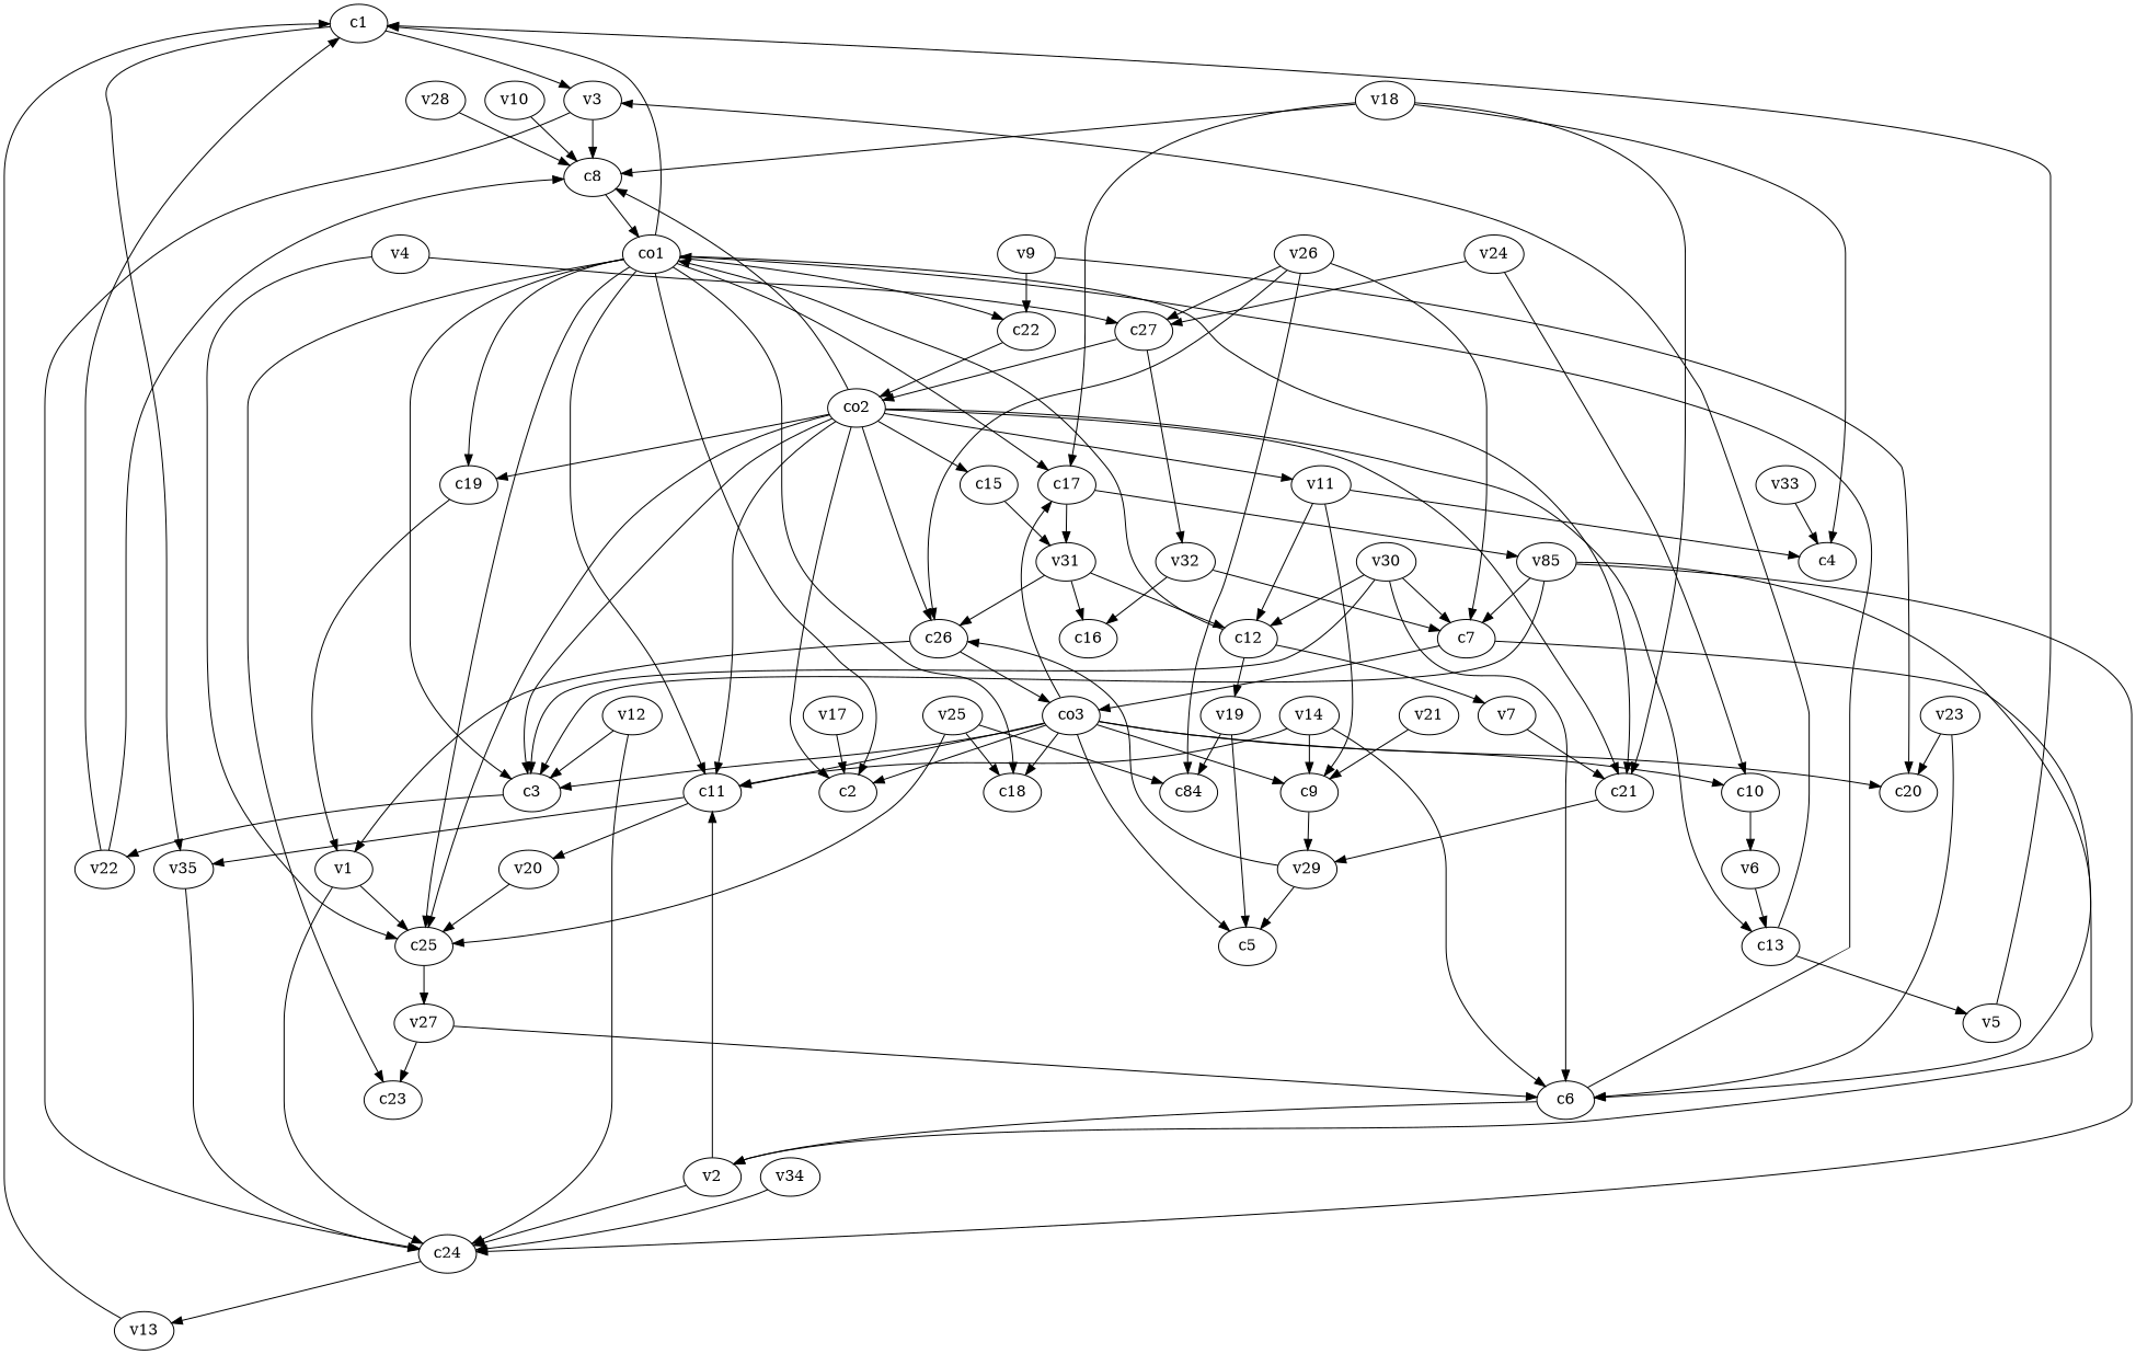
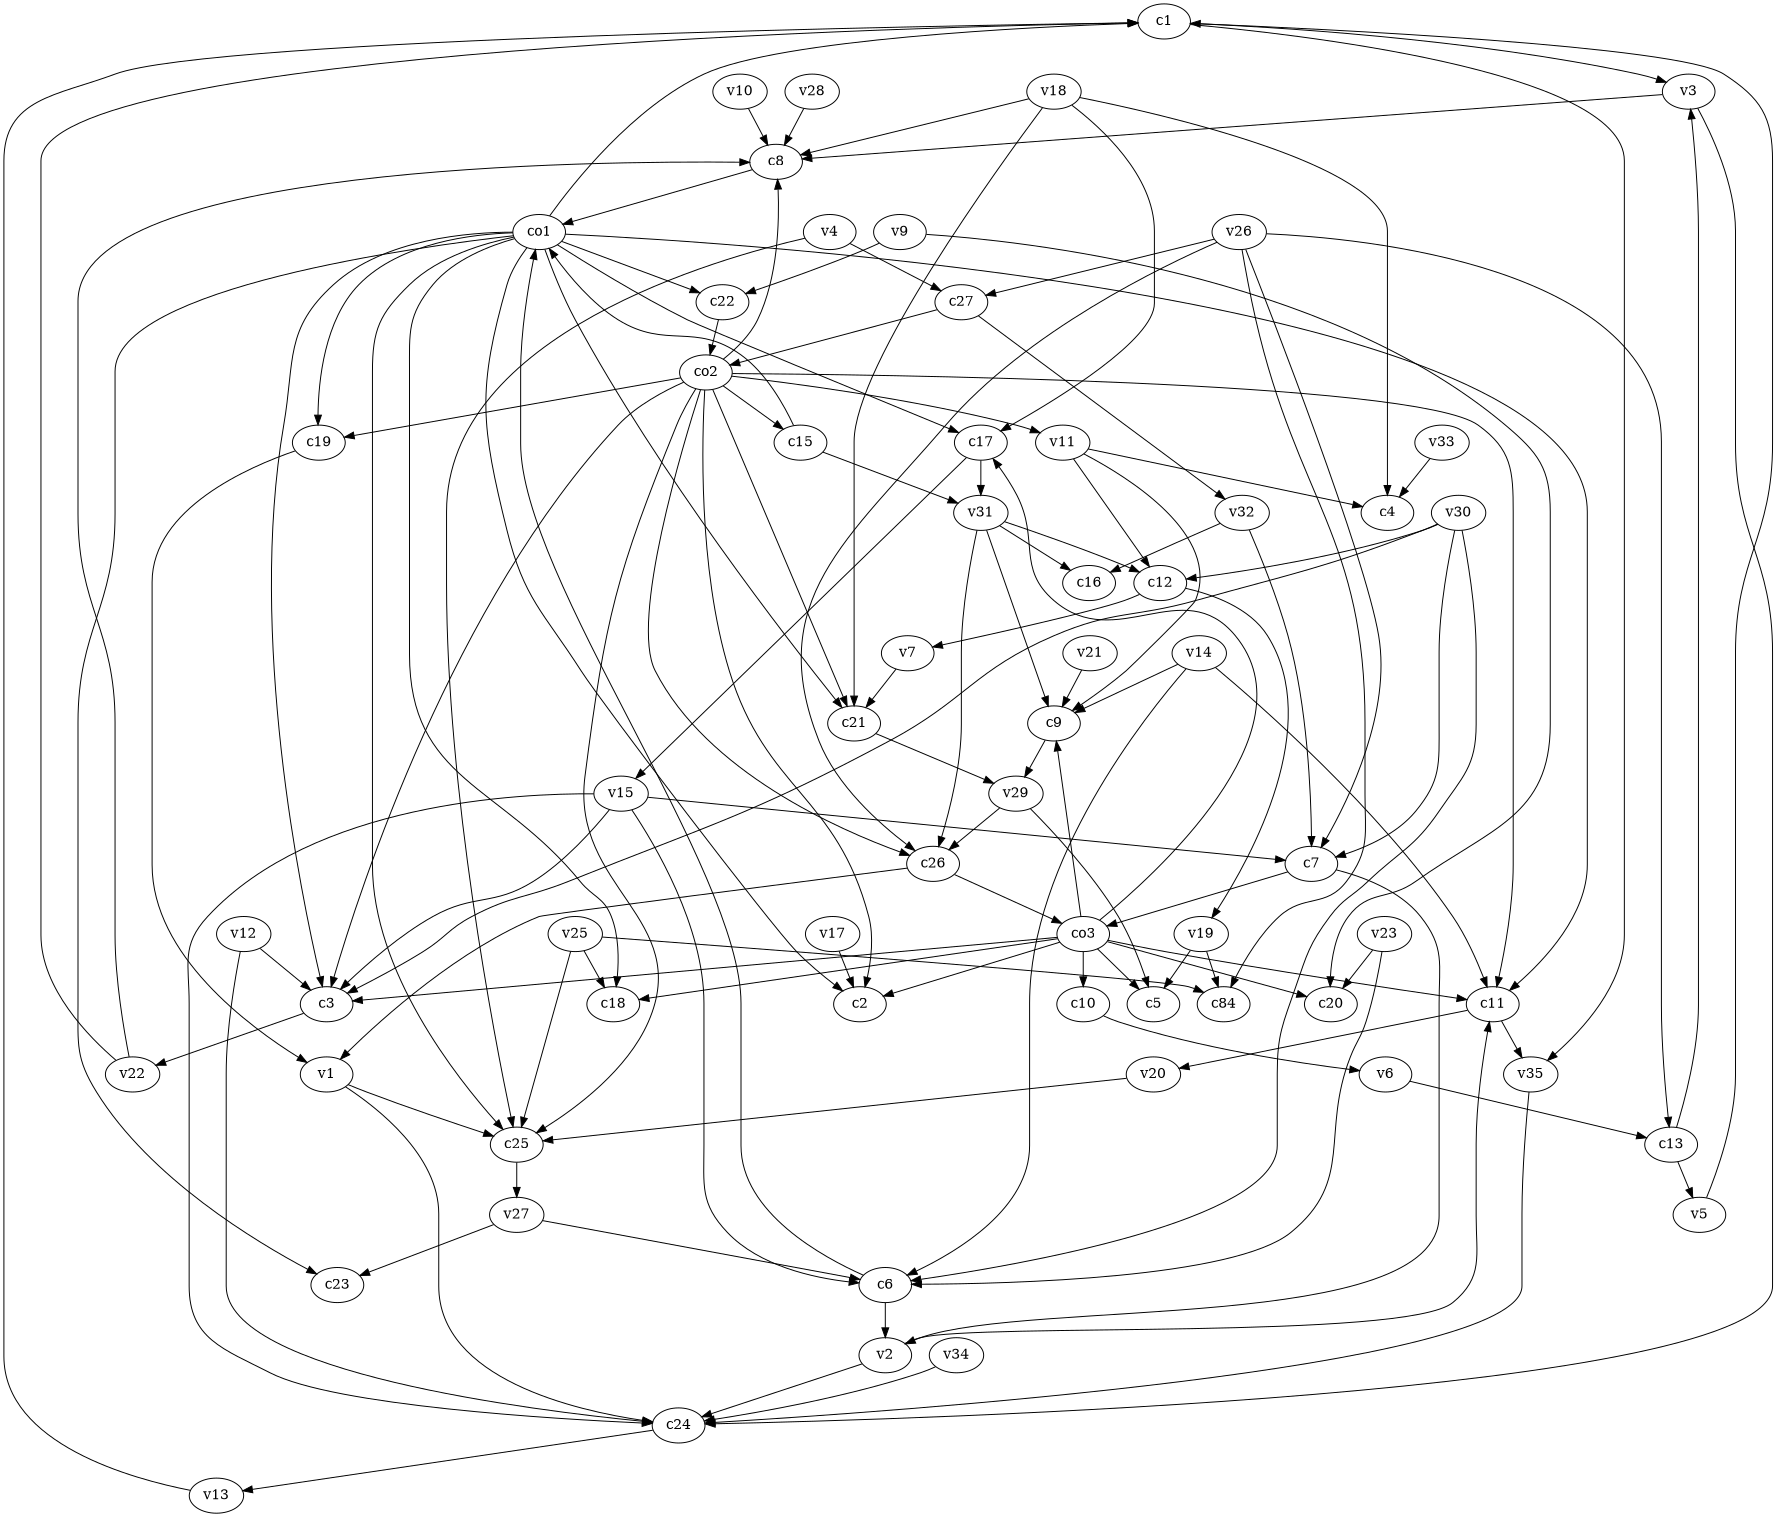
  strict digraph {
    edge [weight=1]
    c1
    v35
    v3
    c24
    c3
    v22
    c8
    c6
    v2
    co1
    c11
    c17
    c19
    c21
    c22
    c25
    c2
    c18
    c23
    c7
    co3
    c9
    c10
    c20
    c5
    v29
    c26
    v6
    c13
    v20
    c12
    v7
    v19
    n34 [label=c84]
    v5
    c15
    v31
    c16
-   v15 [label=v85]
+   v15
    v1
    co2
    v11
    v13
    v27
    c27
    v32
    v4
    v9
    v10
    c4
    v12
    v14
    v17
    v18
    v21
    v23
-   v24
    v25
    v26
    v28
    v30
    v33
    v34
    c1 -> v35
    c1 -> v3
    v35 -> c24
    v3 -> c24
    v3 -> c8
    c24 -> v13
    c3 -> v22
    v22 -> c1
    v22 -> c8
    c8 -> co1
    c6 -> v2
    c6 -> co1
    v2 -> c24
    v2 -> c11
    co1 -> c1
    co1 -> c3
    co1 -> c11
    co1 -> c17
    co1 -> c19
    co1 -> c21
    co1 -> c22
    co1 -> c25
    co1 -> c2
    co1 -> c18
    co1 -> c23
    c11 -> v35
    c11 -> v20
    c17 -> v31
    c17 -> v15
    c19 -> v1
    c21 -> v29
    c22 -> co2
    c25 -> v27
    c7 -> v2
    c7 -> co3
    co3 -> c3
    co3 -> c11
    co3 -> c17
    co3 -> c2
    co3 -> c18
    co3 -> c9
    co3 -> c10
    co3 -> c20
    co3 -> c5
    c9 -> v29
    c10 -> v6
    v29 -> c5
    v29 -> c26
    c26 -> co3
    c26 -> v1
    v6 -> c13
    c13 -> v3
    c13 -> v5
    v20 -> c25
-   c12 -> co1
+   c15 -> co1
    c12 -> v7
    c12 -> v19
    v7 -> c21
    v19 -> c5
    v19 -> n34
    v5 -> c1
    c15 -> v31
+   v31 -> c9
    v31 -> c26
    v31 -> c12
    v31 -> c16
    v15 -> c24
    v15 -> c3
    v15 -> c6
    v15 -> c7
    v1 -> c24
    v1 -> c25
    co2 -> c3
    co2 -> c8
    co2 -> c11
    co2 -> c19
    co2 -> c21
    co2 -> c25
    co2 -> c2
    co2 -> c26
-   co2 -> c13
+   v26 -> c13
    co2 -> c15
    co2 -> v11
    v11 -> c9
    v11 -> c12
    v11 -> c4
    v13 -> c1
    v27 -> c6
    v27 -> c23
    c27 -> co2
    c27 -> v32
    v32 -> c7
    v32 -> c16
    v4 -> c25
    v4 -> c27
    v9 -> c22
    v9 -> c20
    v10 -> c8
    v12 -> c24
    v12 -> c3
    v14 -> c6
    v14 -> c11
    v14 -> c9
    v17 -> c2
    v18 -> c8
    v18 -> c17
    v18 -> c21
    v18 -> c4
    v21 -> c9
    v23 -> c6
    v23 -> c20
-   v24 -> c10
-   v24 -> c27
    v25 -> c25
    v25 -> c18
    v25 -> n34
    v26 -> c7
    v26 -> c26
    v26 -> n34
    v26 -> c27
    v28 -> c8
    v30 -> c3
    v30 -> c6
    v30 -> c7
    v30 -> c12
    v33 -> c4
    v34 -> c24
  }
